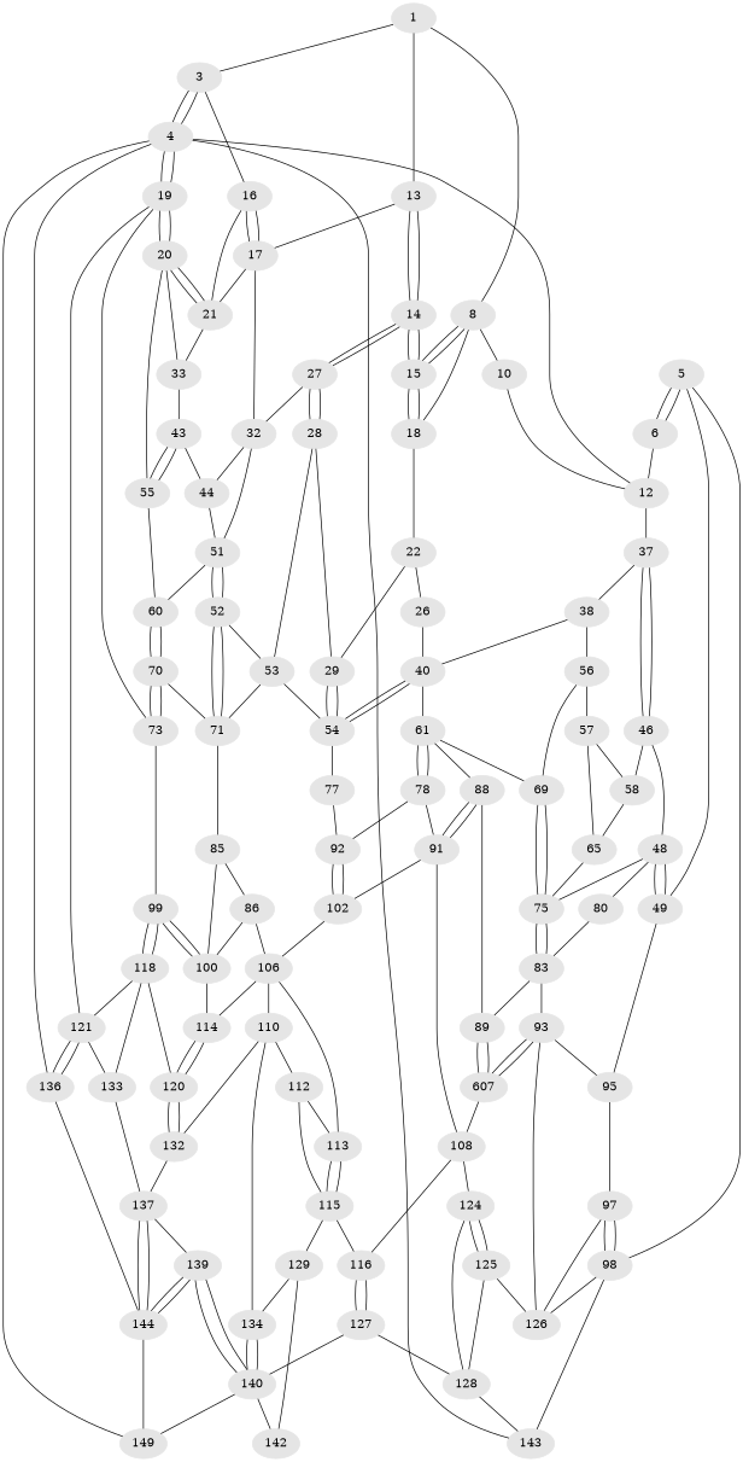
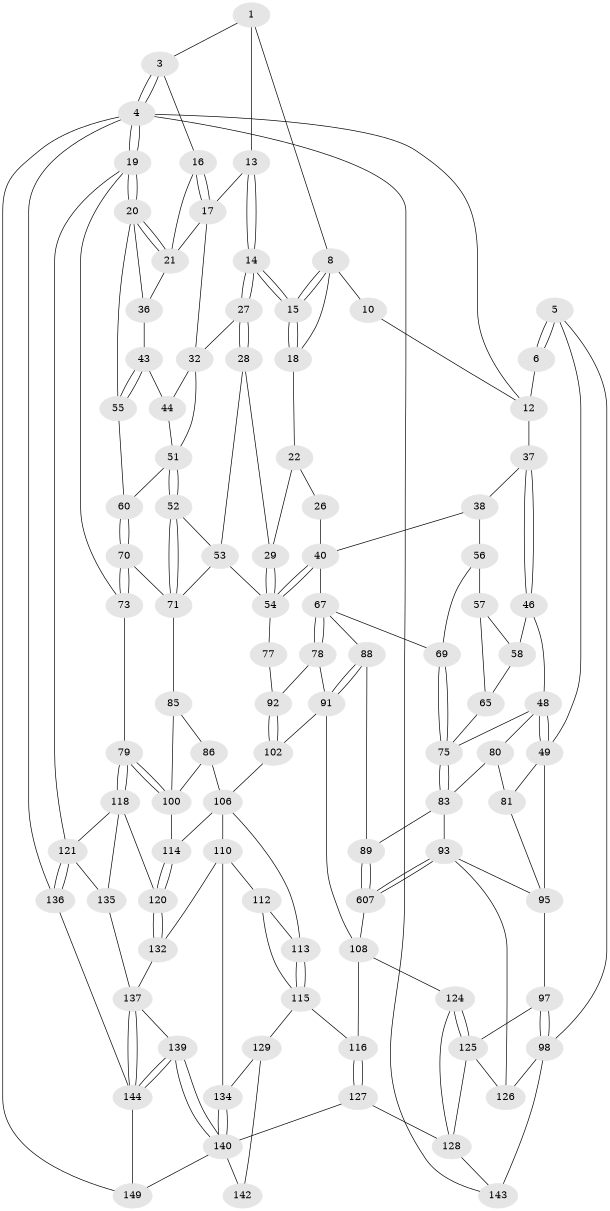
  graph {
    node [color=gray90 style=filled]
    1 [super="+2"]
    3
    8 [super="+9"]
    13
    4 [super="+135"]
    16
    10 [super="+11"]
    15
    18
    14
    17 [super="+31"]
    19 [super="+72"]
    136
    143 [super="+146"]
    149
    12 [super="+34"]
    21 [super="+30"]
    6 [super="+7"]
    5
    49 [super="+82"]
    98 [super="+147"]
    20 [super="+35"]
    73
    121 [super="+122"]
    144 [super="+145"]
+   81
    95 [super="+96"]
    126 [super="+131"]
    37
    22 [super="+25"]
    38 [super="+42"]
    46 [super="+47"]
    27 [super="+33"]
    32 [super="+45"]
    28 [super="+50"]
-   36 [label=33]
+   36
    44
    51 [super="+59"]
    26 [super="+39"]
    29
    55
-   99
-   133
+   99 [label=79]
+   133 [label=135]
    43
    60
    40 [super="+41"]
    54 [super="+62"]
-   67 [super="+68" label=61]
+   67 [super="+68"]
    53 [super="+61"]
    71 [super="+74"]
    77 [super="+87"]
    52
    56 [super="+66"]
    48 [super="+79"]
    58 [super="+63"]
    57 [super="+64"]
    69
    78 [super="+90"]
    88
    75 [super="+76"]
    80
    65
    83 [super="+84"]
    97
    70
    85
    92
    91 [super="+104"]
    89
    86 [super="+105"]
    100 [super="+101"]
    118 [super="+119"]
    93 [super="+94"]
    106 [super="+109"]
    102 [super="+103"]
    108 [super="+117"]
    n77 [label=607]
    114
    113
    110 [super="+111"]
    116
    124
    120
    115 [super="+123"]
    112
    132
    134
    127
    125
    128 [super="+141"]
    137 [super="+138"]
    140 [super="+148"]
    129 [super="+130"]
    142
    139
    1 -- 3
    1 -- 8
    1 -- 13
    3 -- 4
    3 -- 4
    3 -- 16
    8 -- 10
    8 -- 15
    8 -- 15
    8 -- 18
    13 -- 14
    13 -- 14
    13 -- 17
    4 -- 19
    4 -- 19
    4 -- 136
    4 -- 143
    4 -- 149
    4 -- 12
    16 -- 17
    16 -- 17
    16 -- 21
    10 -- 12
    15 -- 18
    15 -- 18
    18 -- 22
    14 -- 15
    14 -- 15
    14 -- 27
    14 -- 27
    17 -- 21
    17 -- 32
    19 -- 20
    19 -- 20
    19 -- 73
    19 -- 121
    136 -- 144
    12 -- 37
    21 -- 36
    6 -- 12 [weight=2]
    5 -- 6
    5 -- 6
    5 -- 49
    5 -- 98
+   49 -- 81
    49 -- 95
    98 -- 143 [weight=2]
    98 -- 126
    20 -- 21
    20 -- 21
    20 -- 36
    20 -- 55
    73 -- 99
    121 -- 136
    121 -- 136
    121 -- 133
    144 -- 149
+   81 -- 95
    95 -- 97
    37 -- 38
    37 -- 46
    37 -- 46
    22 -- 26
    22 -- 29
    38 -- 40
    38 -- 56
    46 -- 48
    46 -- 58 [weight=2]
    27 -- 32
    27 -- 28 [weight=2]
    27 -- 28
    32 -- 44
    32 -- 51
    28 -- 29
    28 -- 53
    36 -- 43
    44 -- 51
    51 -- 60
    51 -- 52
    51 -- 52
    26 -- 40
    29 -- 54
    29 -- 54
    55 -- 60
    99 -- 100
    99 -- 100
    99 -- 118
    99 -- 118
    133 -- 137
    43 -- 44
    43 -- 55
    43 -- 55
    60 -- 70
    60 -- 70
    40 -- 54
    40 -- 54
    40 -- 67
    54 -- 77
    67 -- 69
    67 -- 78
    67 -- 78
    67 -- 88
    53 -- 54
    53 -- 71
    71 -- 85
    77 -- 92
    52 -- 53
    52 -- 71
    52 -- 71
    56 -- 57 [weight=2]
    56 -- 69
    48 -- 49
    48 -- 49
    48 -- 75
    48 -- 80
    58 -- 65
    57 -- 58
    57 -- 65
    69 -- 75
    69 -- 75
    78 -- 92
    78 -- 91
    88 -- 91
    88 -- 91
    88 -- 89
    75 -- 83
    75 -- 83
+   80 -- 81
    80 -- 83
    65 -- 75
    83 -- 89
    83 -- 93
    97 -- 98
    97 -- 98
-   97 -- 126
+   97 -- 125
    70 -- 73
    70 -- 73
    70 -- 71
    85 -- 86
    85 -- 100
    92 -- 102
    92 -- 102
    91 -- 102
    91 -- 108
    89 -- n77
    89 -- n77
    86 -- 100
    86 -- 106
    100 -- 114
    118 -- 121
    118 -- 133
    118 -- 120
    93 -- 95
    93 -- 126
    93 -- n77
    93 -- n77
    106 -- 114
    106 -- 113
    106 -- 110
    102 -- 106
    108 -- 116
    108 -- 124
    n77 -- 108
    114 -- 120
    114 -- 120
    113 -- 115
    113 -- 115
    110 -- 112
    110 -- 132
    110 -- 134
    116 -- 127
    116 -- 127
    124 -- 125
    124 -- 125
    124 -- 128
    120 -- 132
    120 -- 132
    115 -- 116
    115 -- 129
    112 -- 113
    112 -- 115
    132 -- 137
    134 -- 140
    134 -- 140
    127 -- 128
    127 -- 140
    125 -- 126
    125 -- 128
    128 -- 143
    137 -- 144
    137 -- 144
    137 -- 139
    140 -- 149
    140 -- 142
    129 -- 134
    129 -- 142
    139 -- 144
    139 -- 144
    139 -- 140
    139 -- 140
  }
